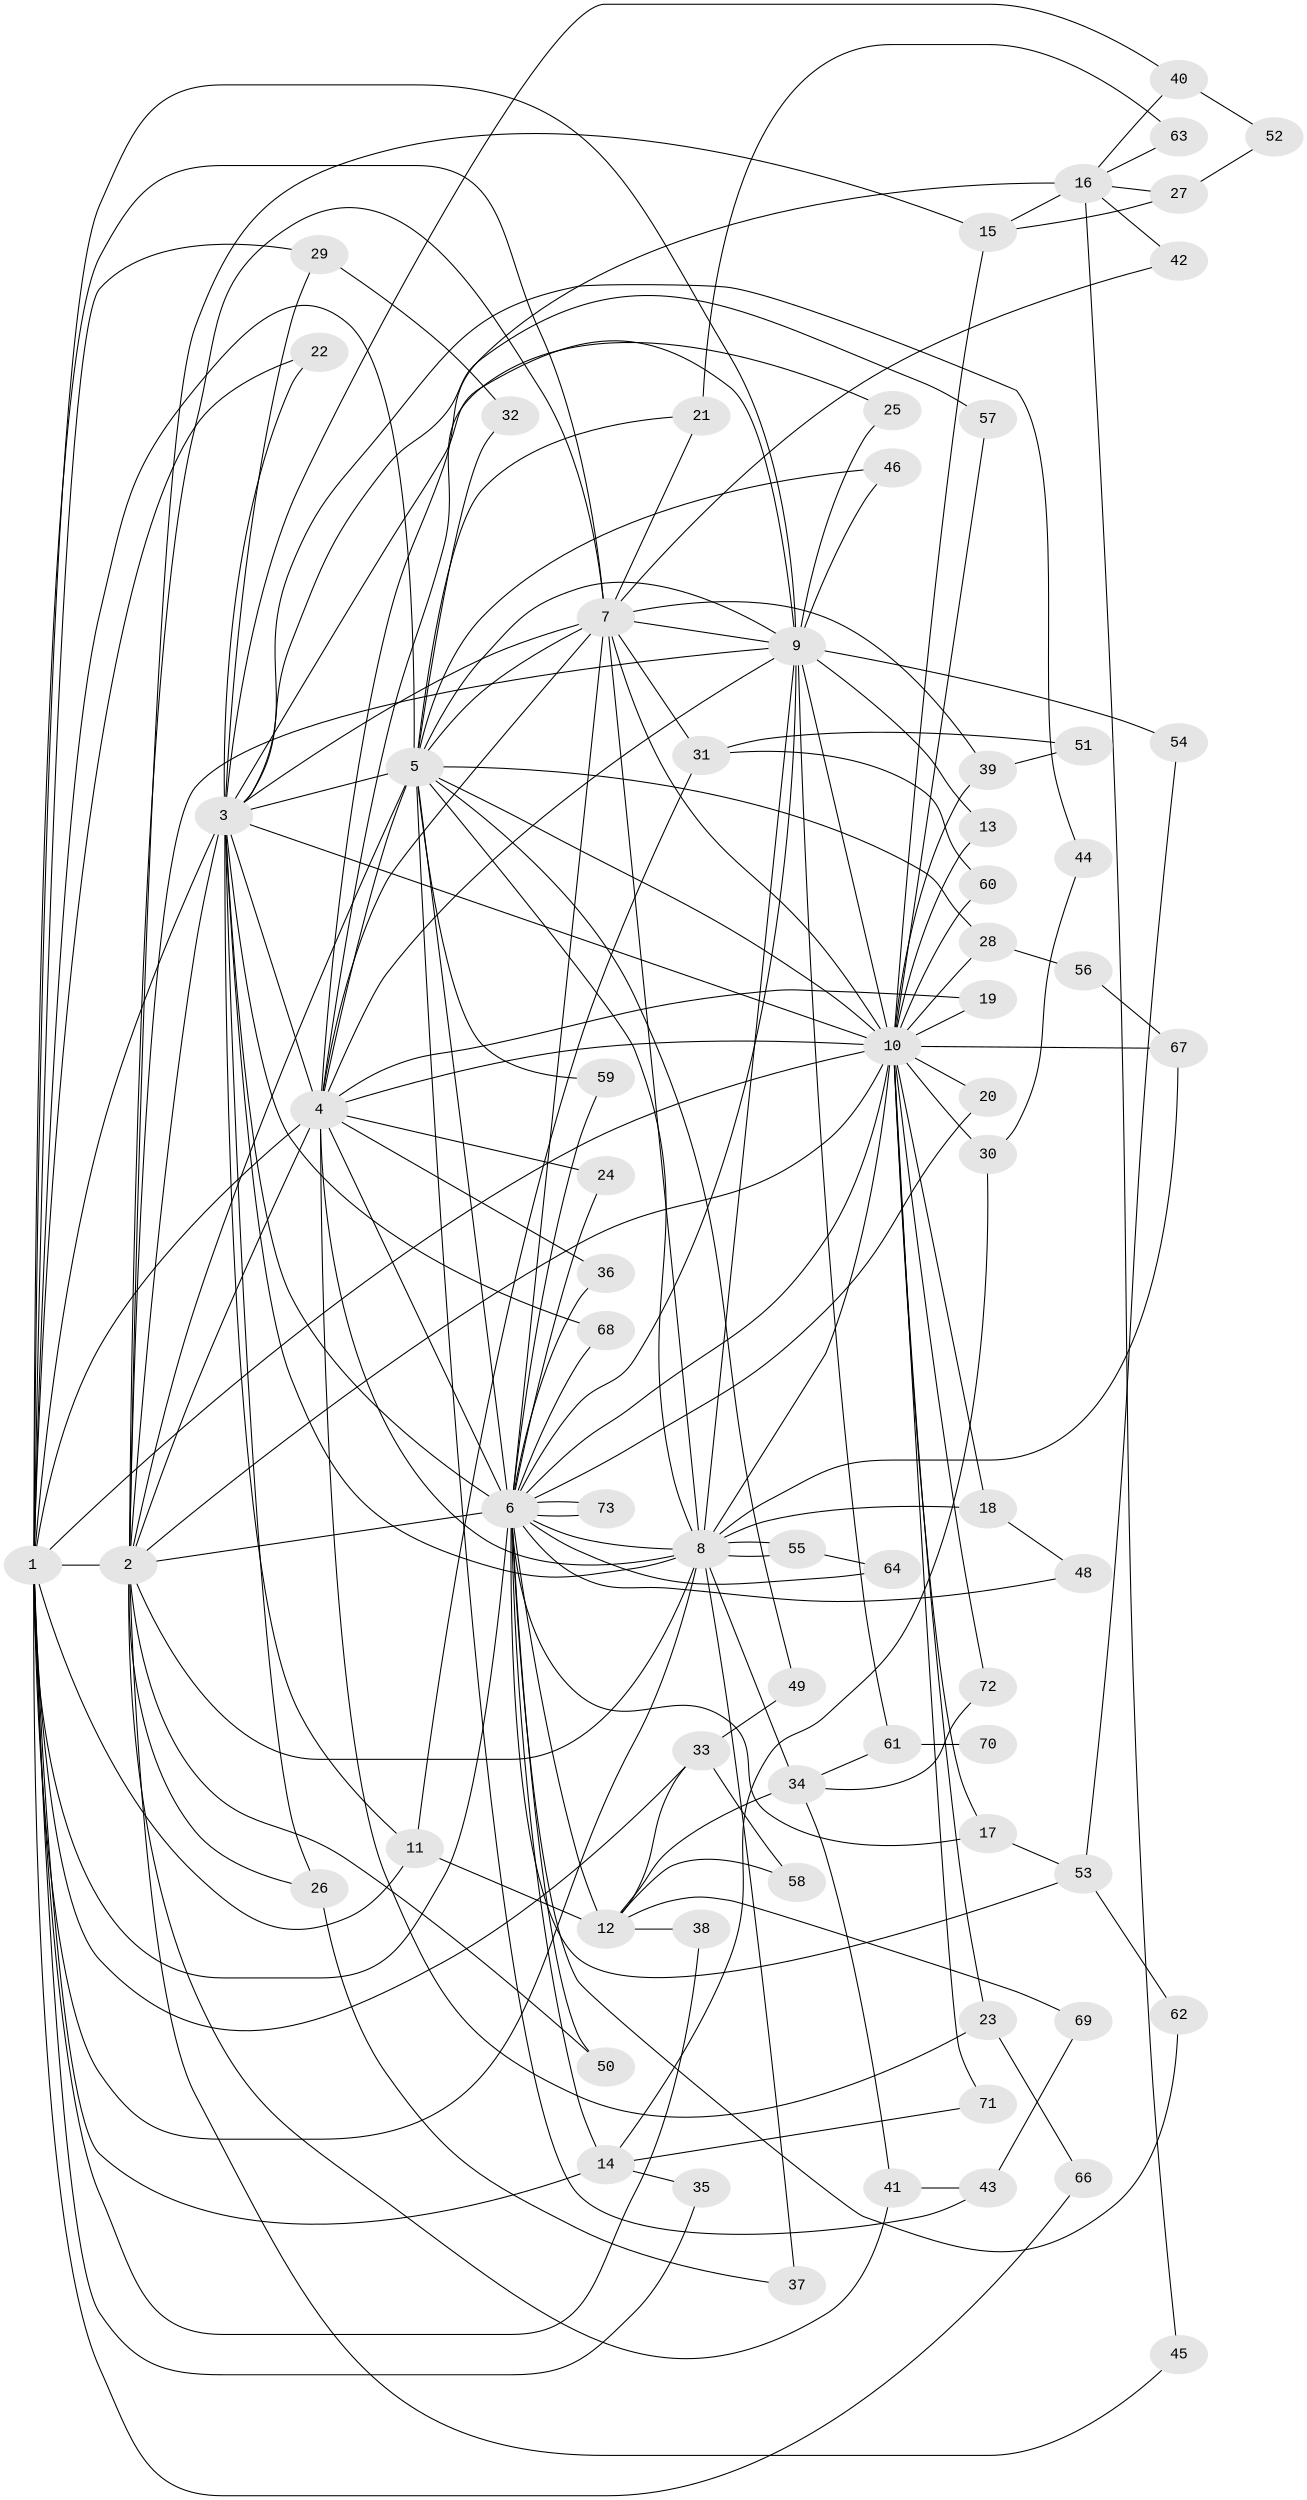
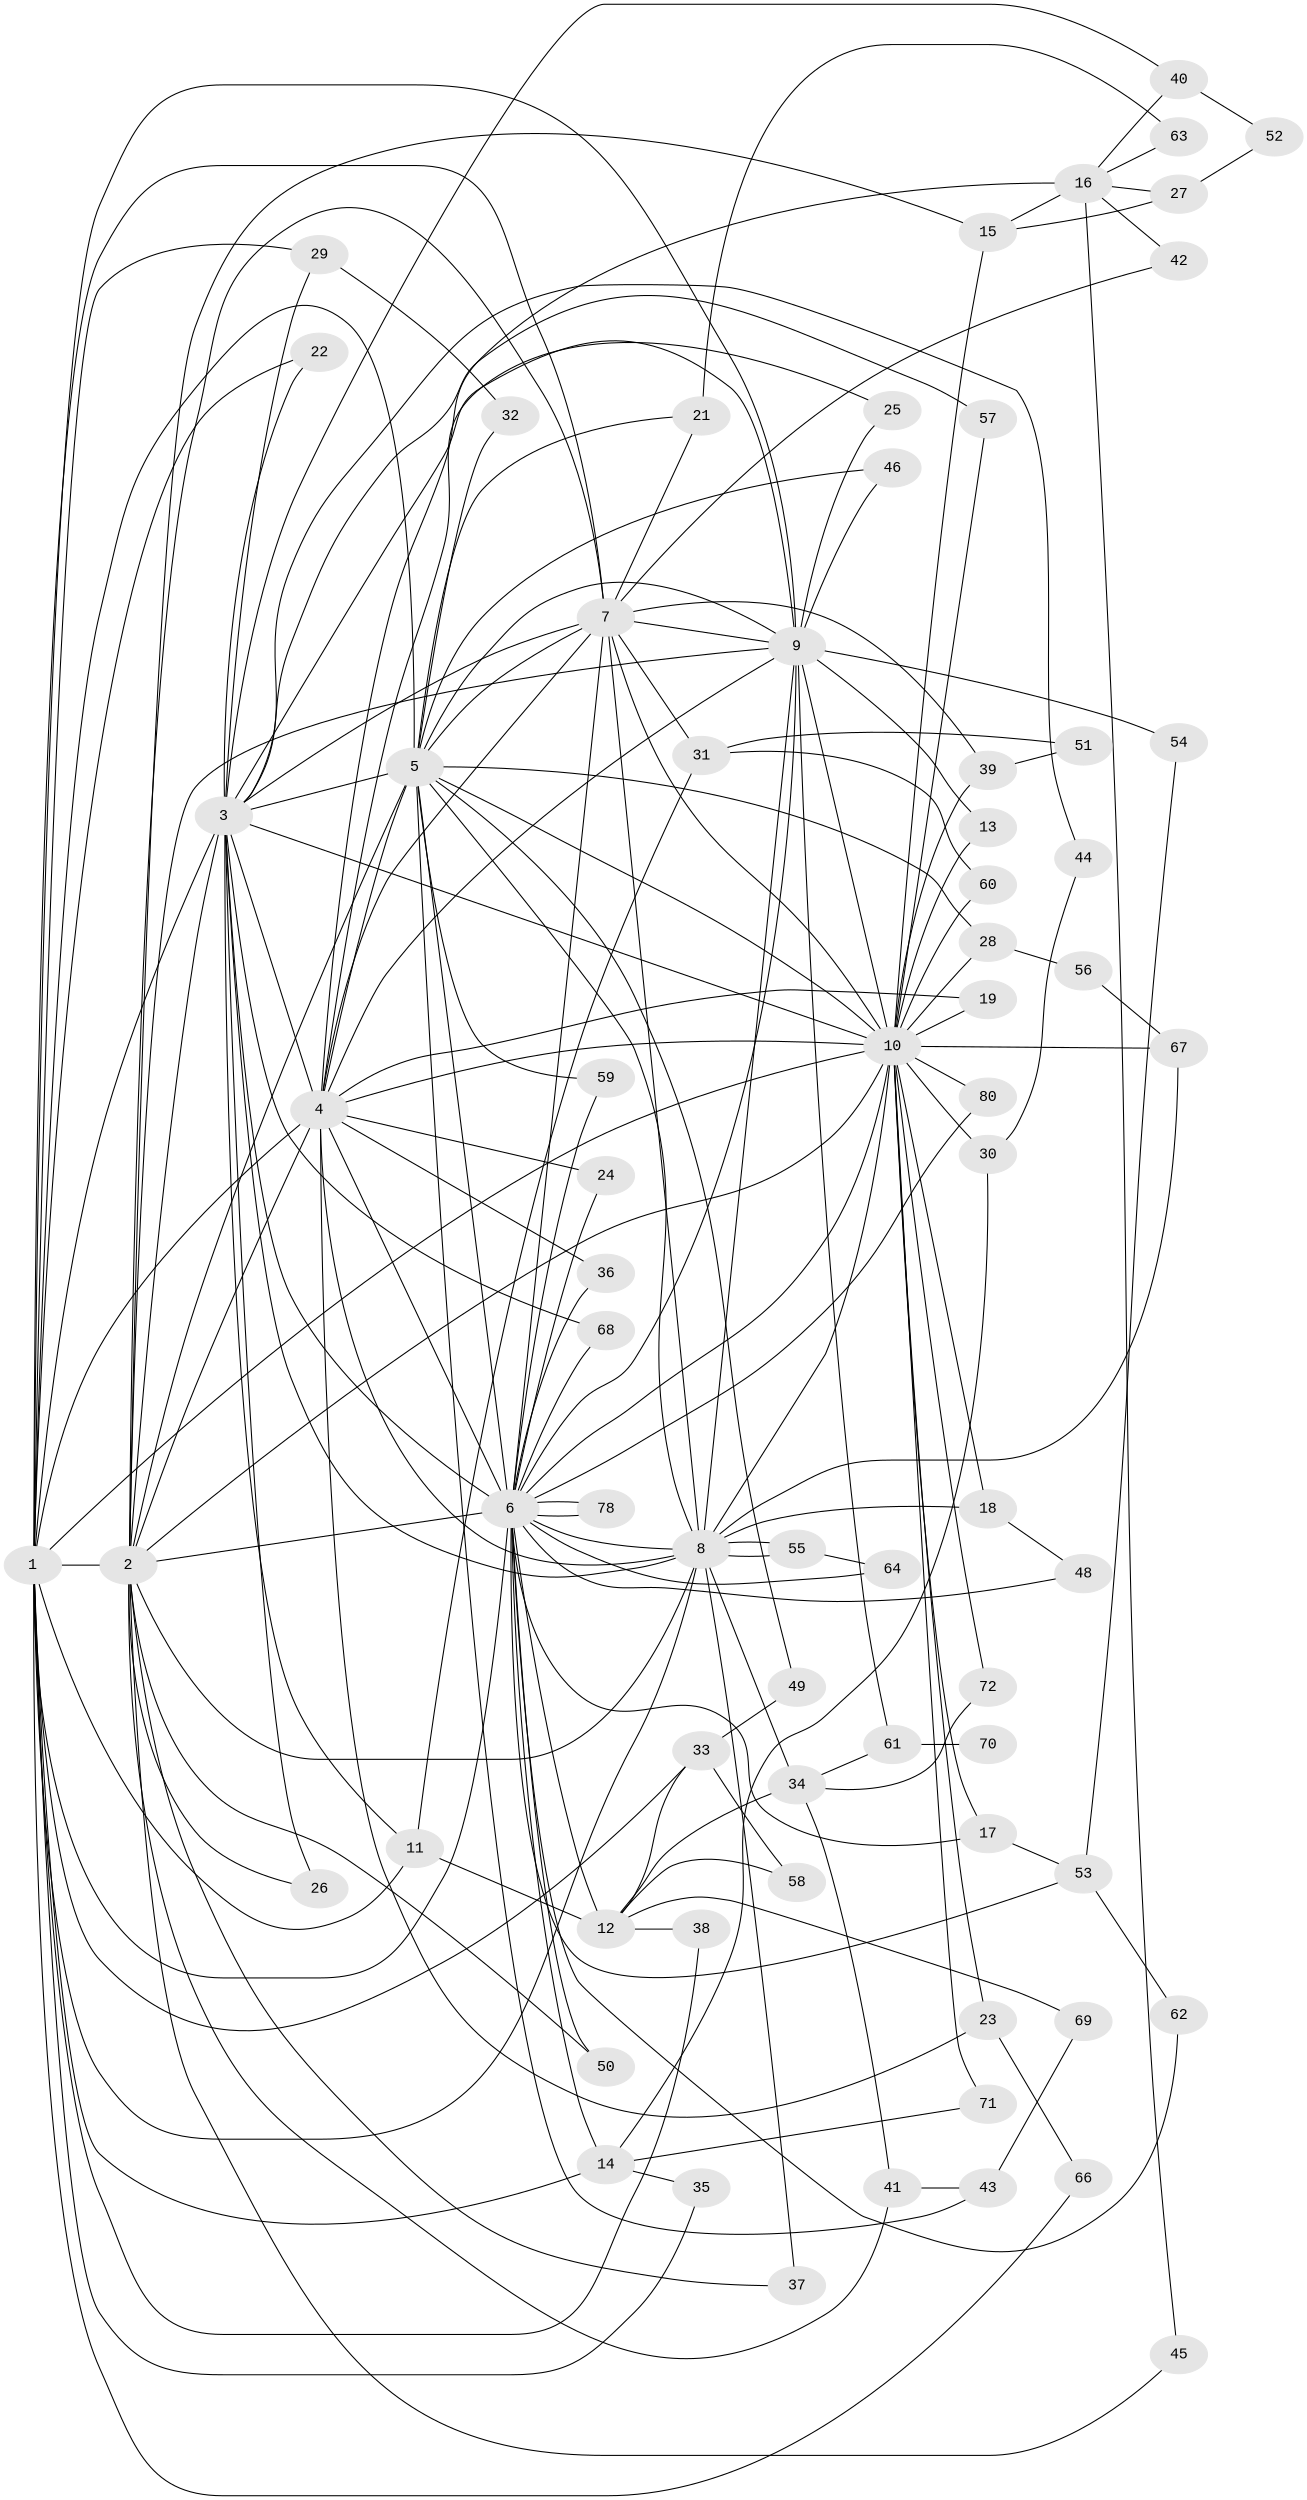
  graph {
    fontname="Liberation Mono"
    rankdir=LR
    node [color=gray90 fontname="Liberation Mono" style=filled]
    edge [fontname="Liberation Mono"]
    1
    2
    3
    4
    5
    6
    7
    8
    9
    10
    11
    14
    22
    29
    33
    35
    38
    66
    15
    26
    37
    41
    45
    50
    40
    44
    57
    68
    16
    19
    23
    24
    25
    36
    21
    28
    32
    43
    46
    49
    59
    12
    17
-   20
+   20 [label=80]
    48
    53
    62
    64
-   73
+   73 [label=78]
    31
    39
    42
    18
    34
    55
    67
    13
    54
    61
    30
    60
    71
    72
    58
    27
    52
    63
    56
    69
    51
    70
    1 -- 2
    1 -- 3
    1 -- 4
    1 -- 5
    1 -- 6
    1 -- 7
    1 -- 8
    1 -- 9
    1 -- 10
    1 -- 11
    1 -- 14
    1 -- 22
    1 -- 29
    1 -- 33
    1 -- 35
    1 -- 38
    1 -- 66
    2 -- 3
    2 -- 4
    2 -- 5
    2 -- 6
    2 -- 7
    2 -- 8
    2 -- 9
    2 -- 10
    2 -- 15
    2 -- 26
-   26 -- 37
+   2 -- 37
    2 -- 41
    2 -- 45
    2 -- 50
    3 -- 4
    3 -- 5
    3 -- 6
    3 -- 7
    3 -- 8
    3 -- 9
    3 -- 10
    3 -- 11
    3 -- 22
    3 -- 29
    3 -- 26
    3 -- 40
    3 -- 44
    3 -- 57
    3 -- 68
    4 -- 5
    4 -- 6
    4 -- 7
    4 -- 8
    4 -- 9
    4 -- 10
    4 -- 16
    4 -- 19
    4 -- 23
    4 -- 24
    4 -- 25
    4 -- 36
    5 -- 6
    5 -- 7
    5 -- 8
    5 -- 9
    5 -- 10
    5 -- 21
    5 -- 28
    5 -- 32
    5 -- 43
    5 -- 46
    5 -- 49
    5 -- 59
    6 -- 7
    6 -- 8
    6 -- 9
    6 -- 10
    6 -- 14
    6 -- 50
    6 -- 68
    6 -- 24
    6 -- 36
    6 -- 59
    6 -- 12
    6 -- 17
    6 -- 20
    6 -- 48
    6 -- 53
    6 -- 62
    6 -- 64
    6 -- 73
    6 -- 73
    7 -- 8
    7 -- 9
    7 -- 10
    7 -- 21
    7 -- 31
    7 -- 39
    7 -- 42
    8 -- 9
    8 -- 10
    8 -- 37
    8 -- 18
    8 -- 34
    8 -- 55
    8 -- 55
    8 -- 67
    9 -- 10
    9 -- 25
    9 -- 46
    9 -- 13
    9 -- 54
    9 -- 61
    10 -- 15
    10 -- 57
    10 -- 19
    10 -- 23
    10 -- 28
    10 -- 17
    10 -- 20
    10 -- 39
    10 -- 18
    10 -- 67
    10 -- 13
    10 -- 30
    10 -- 60
    10 -- 71
    10 -- 72
    11 -- 12
    11 -- 31
    14 -- 35
    14 -- 30
    14 -- 71
    29 -- 32
    33 -- 49
    33 -- 58
    15 -- 16
    15 -- 27
    41 -- 43
    40 -- 52
    16 -- 45
    16 -- 40
    16 -- 42
    16 -- 27
    16 -- 63
    23 -- 66
    21 -- 63
    28 -- 56
    43 -- 69
    12 -- 33
    12 -- 38
    12 -- 34
    12 -- 58
    12 -- 69
    17 -- 53
    53 -- 62
    53 -- 54
    31 -- 60
    31 -- 51
    39 -- 51
    18 -- 48
    34 -- 41
    34 -- 61
    34 -- 72
    55 -- 64
    61 -- 70
    30 -- 44
    27 -- 52
    56 -- 67
  }
